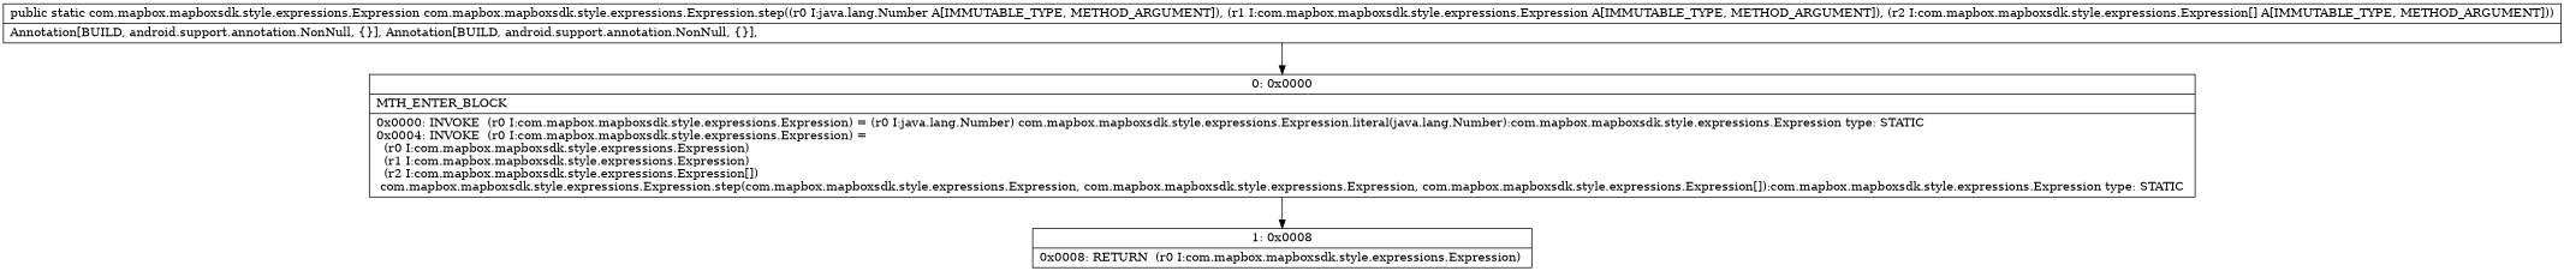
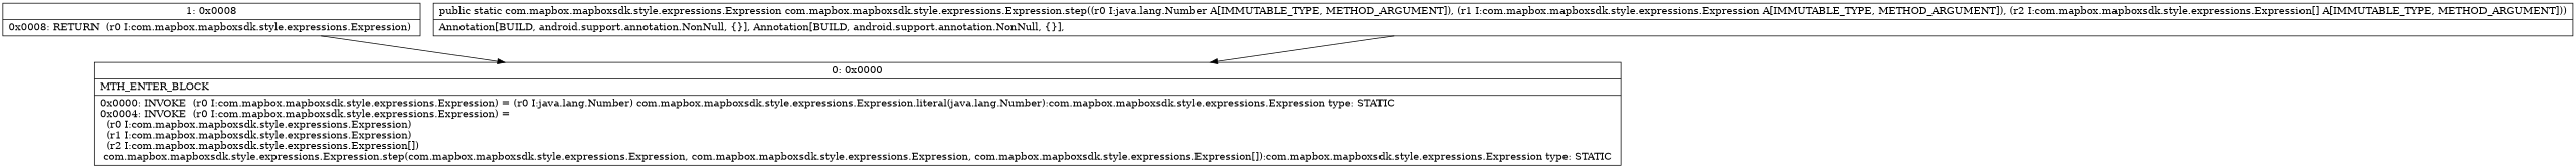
  digraph {
    node [shape=record]
    n1 [label="{0\:\ 0x0000|MTH_ENTER_BLOCK\l|0x0000: INVOKE  (r0 I:com.mapbox.mapboxsdk.style.expressions.Expression) = (r0 I:java.lang.Number) com.mapbox.mapboxsdk.style.expressions.Expression.literal(java.lang.Number):com.mapbox.mapboxsdk.style.expressions.Expression type: STATIC \l0x0004: INVOKE  (r0 I:com.mapbox.mapboxsdk.style.expressions.Expression) = \l  (r0 I:com.mapbox.mapboxsdk.style.expressions.Expression)\l  (r1 I:com.mapbox.mapboxsdk.style.expressions.Expression)\l  (r2 I:com.mapbox.mapboxsdk.style.expressions.Expression[])\l com.mapbox.mapboxsdk.style.expressions.Expression.step(com.mapbox.mapboxsdk.style.expressions.Expression, com.mapbox.mapboxsdk.style.expressions.Expression, com.mapbox.mapboxsdk.style.expressions.Expression[]):com.mapbox.mapboxsdk.style.expressions.Expression type: STATIC \l}"]
    n2 [label="{1\:\ 0x0008|0x0008: RETURN  (r0 I:com.mapbox.mapboxsdk.style.expressions.Expression) \l}"]
    n3 [label="{public static com.mapbox.mapboxsdk.style.expressions.Expression com.mapbox.mapboxsdk.style.expressions.Expression.step((r0 I:java.lang.Number A[IMMUTABLE_TYPE, METHOD_ARGUMENT]), (r1 I:com.mapbox.mapboxsdk.style.expressions.Expression A[IMMUTABLE_TYPE, METHOD_ARGUMENT]), (r2 I:com.mapbox.mapboxsdk.style.expressions.Expression[] A[IMMUTABLE_TYPE, METHOD_ARGUMENT]))  | Annotation[BUILD, android.support.annotation.NonNull, \{\}], Annotation[BUILD, android.support.annotation.NonNull, \{\}], \l}"]
-   n1 -> n2
+   n2 -> n1
    n3 -> n1
  }
